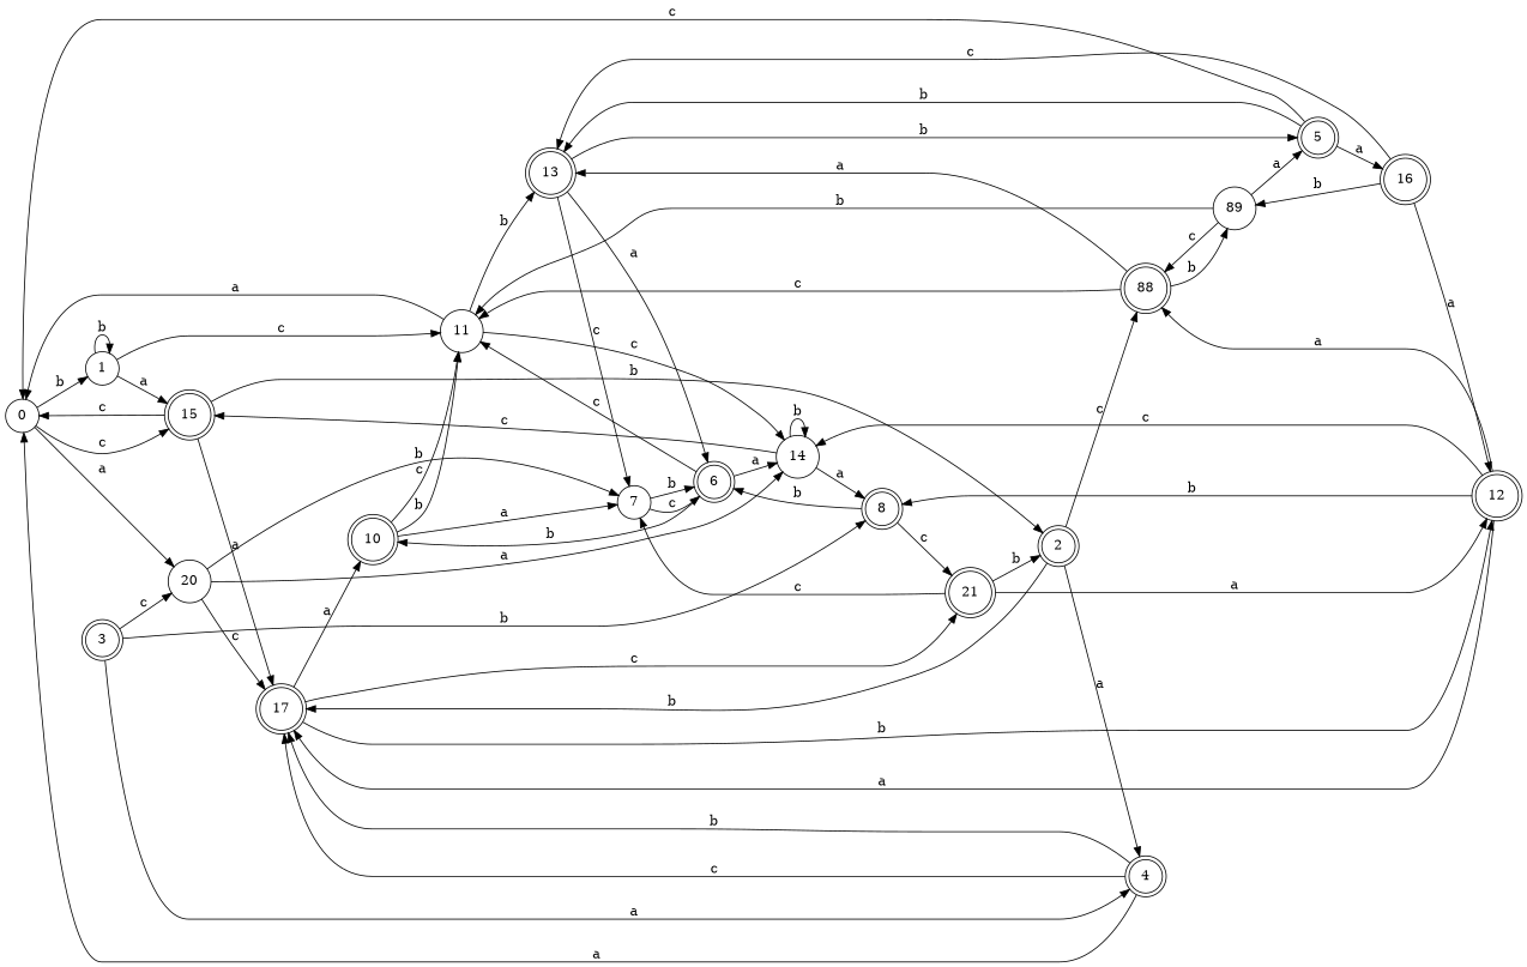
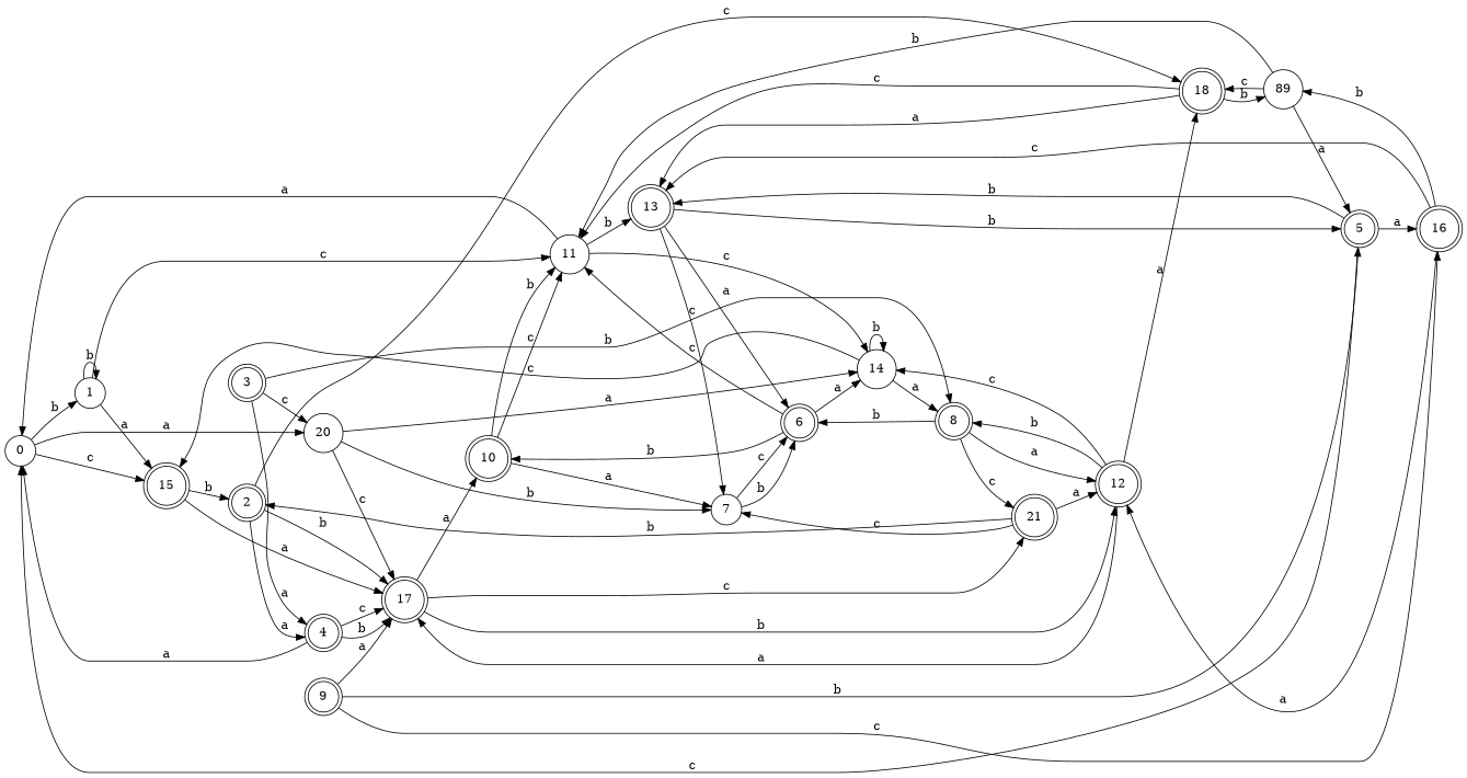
  digraph {
    rankdir=LR
    node [color=black fillcolor=white shape=doublecircle style="rounded,filled"]
    n1 [label=0 shape=circle style=filled]
    n2 [label=1 shape=circle style=filled]
    n3 [label=15]
    n4 [label=20 shape=circle style=filled]
    n5 [label=11 shape=circle style=filled]
    n6 [label=2 style=filled]
    n7 [label=17]
    n8 [label=14 shape=circle style=filled]
    n9 [label=7 shape=circle style=filled]
    n10 [label=13 style=filled]
    n11 [label=4]
-   n12 [label=88]
+   n12 [label=18]
    n13 [label=10]
    n14 [label=12]
    n15 [label=21]
    n16 [label=89 shape=circle style=filled]
    n17 [label=3 style=filled]
    n18 [label=8]
    n19 [label=6]
    n20 [label=5]
    n21 [label=16]
+   n22 [label=9]
    n1 -> n2 [label=b]
    n1 -> n3 [label=c]
    n1 -> n4 [label=a]
    n2 -> n2 [label=b]
    n2 -> n3 [label=a]
    n2 -> n5 [label=c]
-   n3 -> n1 [label=c]
    n3 -> n6 [label=b]
    n3 -> n7 [label=a]
    n4 -> n7 [label=c]
    n4 -> n8 [label=a]
    n4 -> n9 [label=b]
    n5 -> n1 [label=a]
    n5 -> n8 [label=c]
    n5 -> n10 [label=b]
    n6 -> n7 [label=b]
    n6 -> n11 [label=a]
    n6 -> n12 [label=c]
    n7 -> n13 [label=a]
    n7 -> n14 [label=b]
    n7 -> n15 [label=c]
    n8 -> n3 [label=c]
    n8 -> n8 [label=b]
    n8 -> n18 [label=a]
    n9 -> n19 [label=b]
    n9 -> n19 [label=c]
    n10 -> n9 [label=c]
    n10 -> n19 [label=a]
    n10 -> n20 [label=b]
    n11 -> n1 [label=a]
    n11 -> n7 [label=b]
    n11 -> n7 [label=c]
    n12 -> n5 [label=c]
    n12 -> n10 [label=a]
    n12 -> n16 [label=b]
    n13 -> n5 [label=b]
    n13 -> n5 [label=c]
    n13 -> n9 [label=a]
    n14 -> n7 [label=a]
    n14 -> n8 [label=c]
    n14 -> n12 [label=a]
    n14 -> n18 [label=b]
    n15 -> n6 [label=b]
    n15 -> n9 [label=c]
    n15 -> n14 [label=a]
    n16 -> n5 [label=b]
    n16 -> n12 [label=c]
    n16 -> n20 [label=a]
    n17 -> n4 [label=c]
    n17 -> n11 [label=a]
    n17 -> n18 [label=b]
+   n18 -> n14 [label=a]
    n18 -> n15 [label=c]
    n18 -> n19 [label=b]
    n19 -> n5 [label=c]
    n19 -> n8 [label=a]
    n19 -> n13 [label=b]
    n20 -> n1 [label=c]
    n20 -> n10 [label=b]
    n20 -> n21 [label=a]
    n21 -> n10 [label=c]
    n21 -> n14 [label=a]
    n21 -> n16 [label=b]
+   n22 -> n7 [label=a]
+   n22 -> n20 [label=b]
+   n22 -> n21 [label=c]
  }
